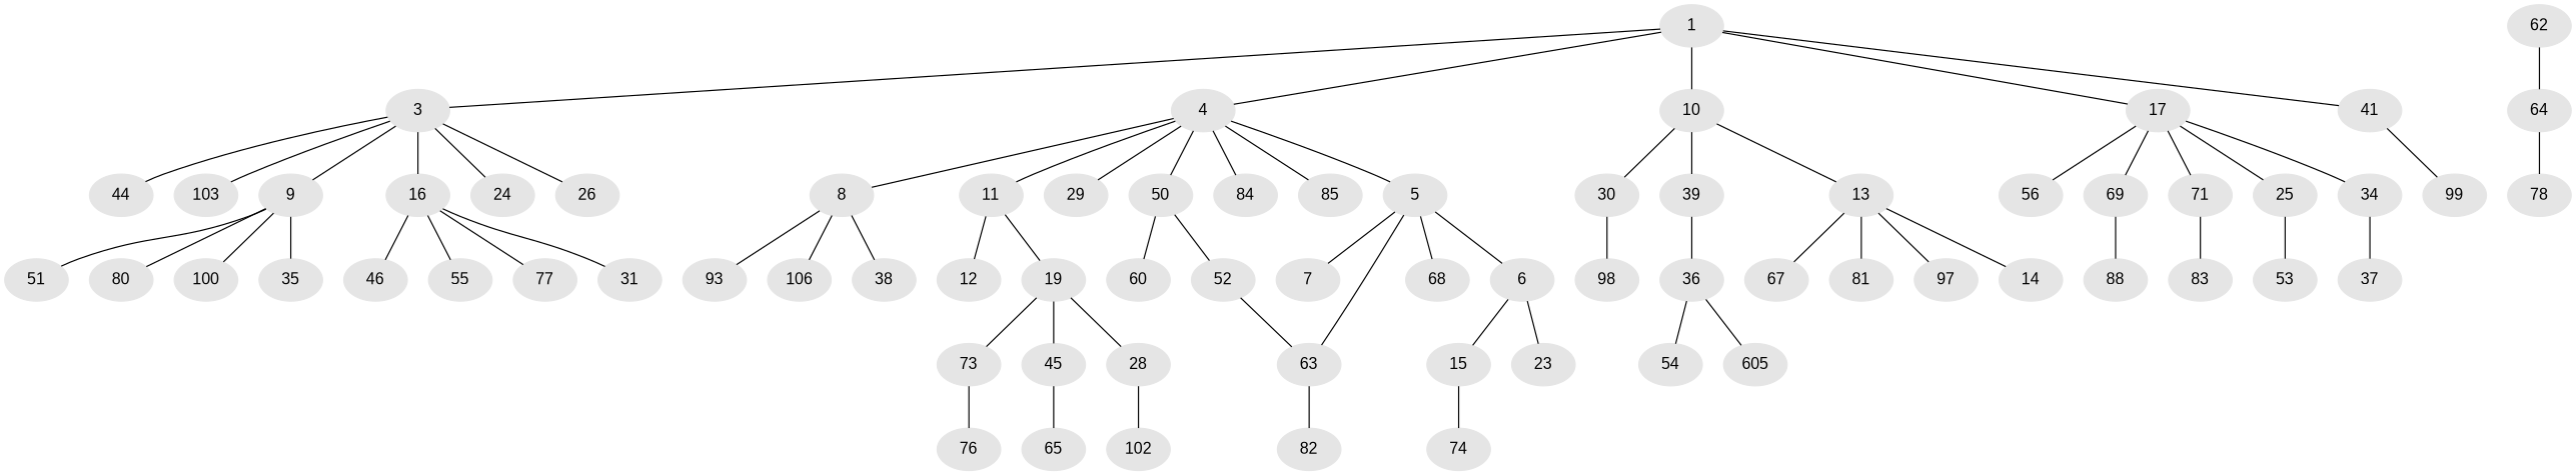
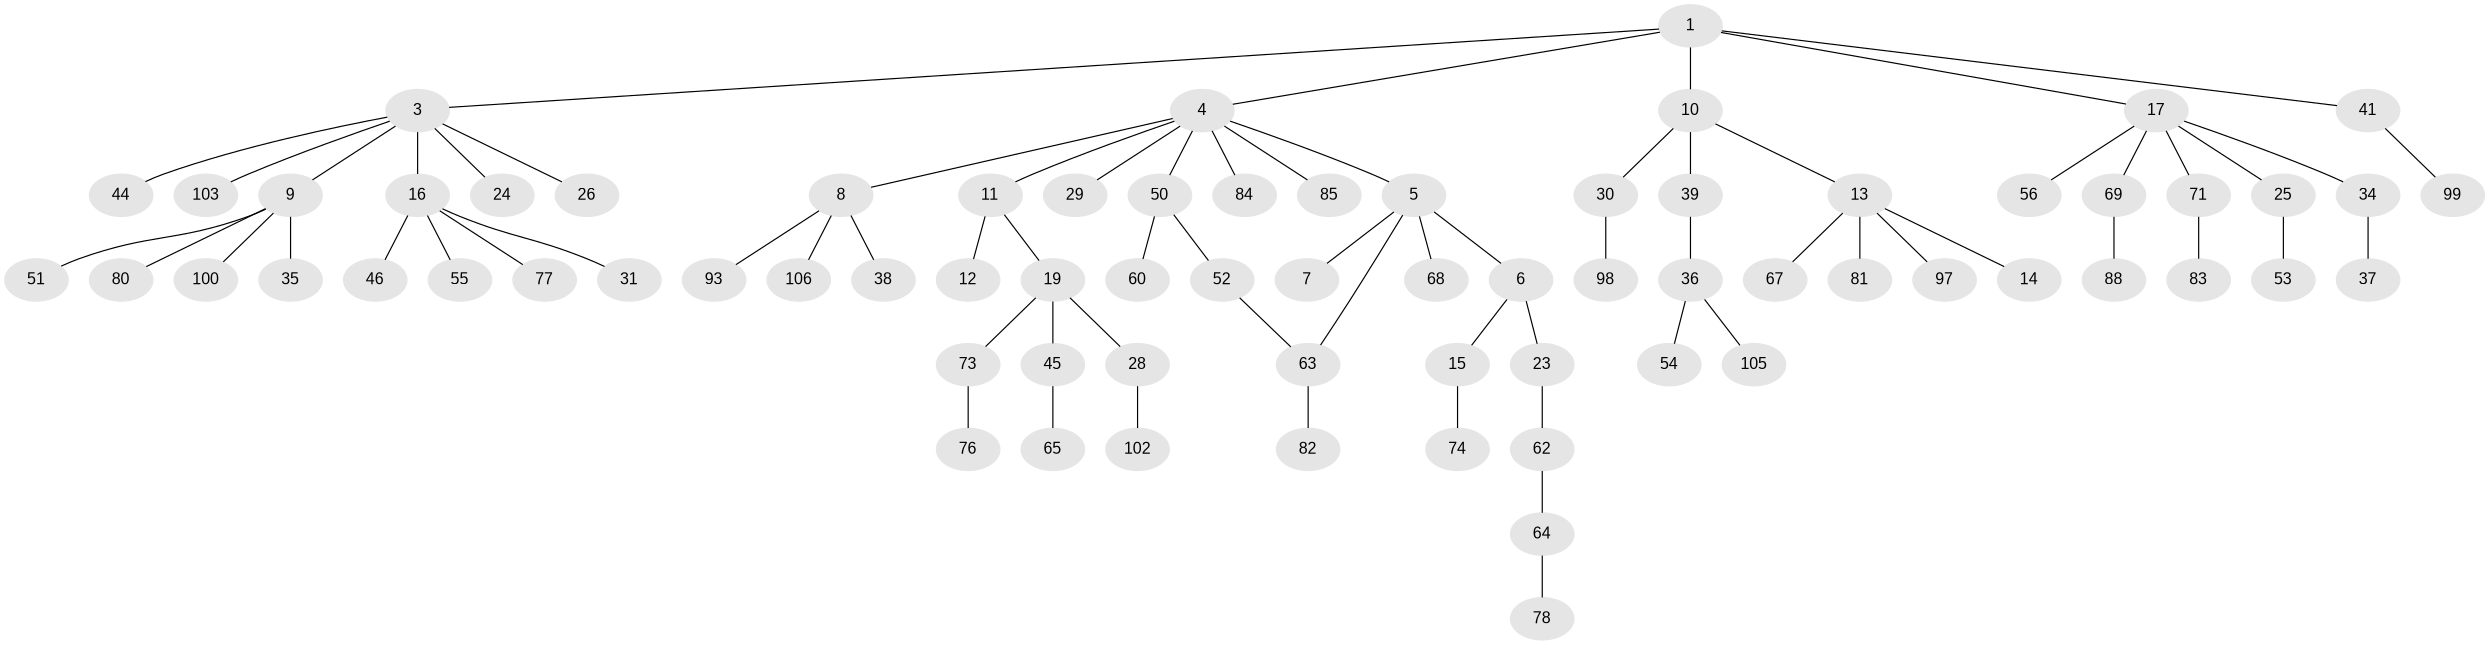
  graph {
    fontname="Liberation Sans"
    node [color=gray90 fontname="Liberation Sans" style=filled]
    edge [fontname="Liberation Sans"]
    1 [super="+2"]
    3 [super="+91"]
    4 [super="+47"]
    10 [super="+95"]
    17 [super="+21"]
    41 [super="+92"]
    9 [super="+18"]
    16 [super="+22"]
    24
    26
    44 [super="+57"]
    103
    5 [super="+40"]
    8 [super="+33"]
    11 [super="+27"]
    29 [super="+61"]
    50
    84
    85
    13 [super="+70"]
    30 [super="+48"]
    39 [super="+42"]
    25
    34 [super="+59"]
    56
    69 [super="+89"]
    71 [super="+96"]
    99
    35 [super="+94"]
    51
    80
    100
    31
    46
    55
    77 [super="+87"]
    6 [super="+20"]
    7 [super="+43"]
    63
    68
    38
    93
    106
    12
    19 [super="+101"]
    52 [super="+75"]
    60
    15
    23 [super="+32"]
    82
    74 [super="+79"]
    62
    14
    67
    81 [super="+90"]
    97
    98
    36 [super="+49"]
    45 [super="+104"]
    28
    73 [super="+86"]
    65
    54 [super="+58"]
-   105 [label=605]
+   105
    53 [super="+72"]
    37
    88
    83
    102
    76
    64
    78
    1 -- 3
    1 -- 4
    1 -- 10
    1 -- 17
    1 -- 41
    3 -- 9
    3 -- 16
    3 -- 24
    3 -- 26
    3 -- 44
    3 -- 103
    4 -- 5
    4 -- 8
    4 -- 11
    4 -- 29
    4 -- 50
    4 -- 84
    4 -- 85
    10 -- 13
    10 -- 30
    10 -- 39
    17 -- 25
    17 -- 34
    17 -- 56
    17 -- 69
    17 -- 71
    41 -- 99
    9 -- 35
    9 -- 51
    9 -- 80
    9 -- 100
    16 -- 31
    16 -- 46
    16 -- 55
    16 -- 77
    5 -- 6
    5 -- 7
    5 -- 63
    5 -- 68
    8 -- 38
    8 -- 93
    8 -- 106
    11 -- 12
    11 -- 19
    50 -- 52
    50 -- 60
    13 -- 14
    13 -- 67
    13 -- 81
    13 -- 97
    30 -- 98
    39 -- 36
    25 -- 53
    34 -- 37
    69 -- 88
    71 -- 83
    6 -- 15
    6 -- 23
    63 -- 82
    19 -- 45
    19 -- 28
    19 -- 73
    52 -- 63
    15 -- 74
+   23 -- 62
    62 -- 64
    36 -- 54
    36 -- 105
    45 -- 65
    28 -- 102
    73 -- 76
    64 -- 78
  }
